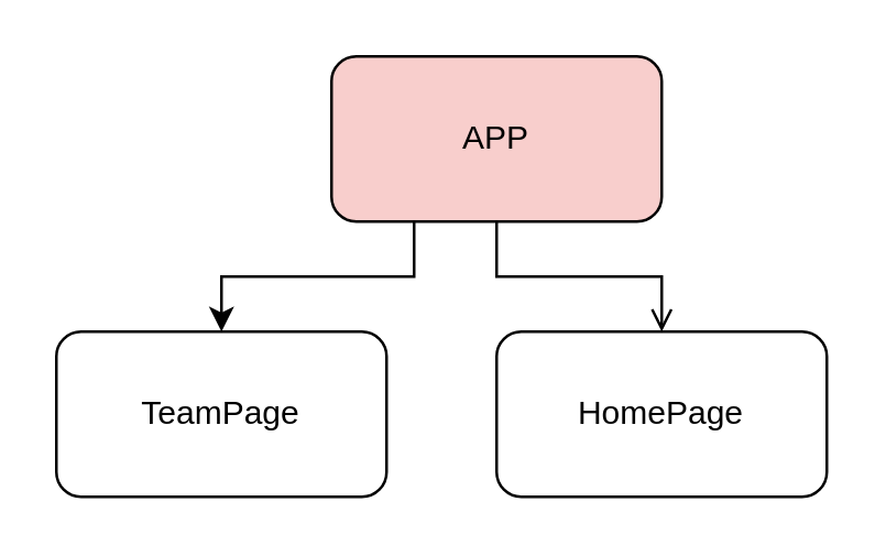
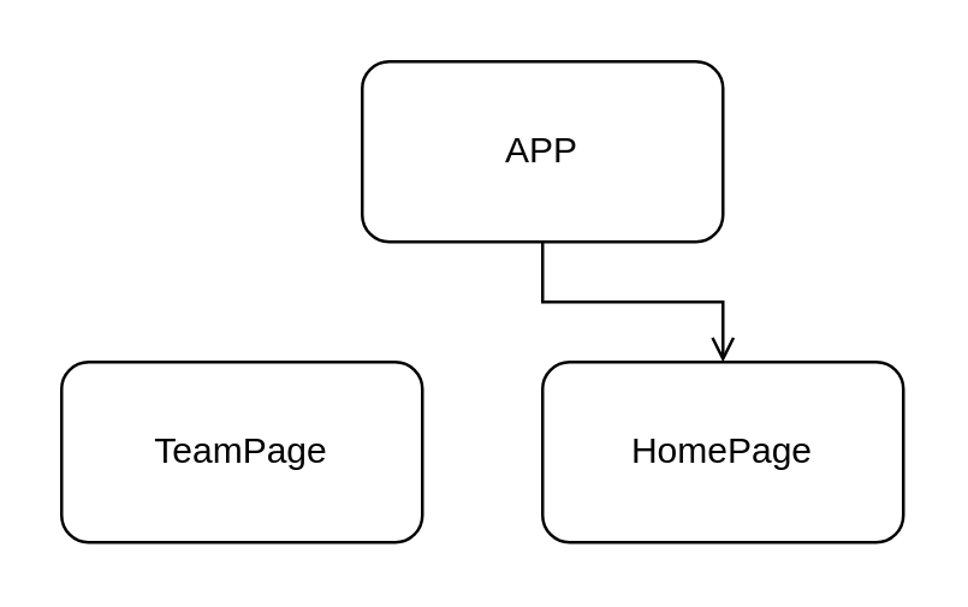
  <mxCell id="0" />
  <mxCell id="1" parent="0" />
- <mxCell id="2" style="edgeStyle=orthogonalEdgeStyle;rounded=0;orthogonalLoop=1;jettySize=auto;html=1;exitX=0.25;exitY=1;exitDx=0;exitDy=0;entryX=0.5;entryY=0;entryDx=0;entryDy=0;" edge="1" parent="1" source="4" target="5"><mxGeometry relative="1" as="geometry" /></mxCell>
  <mxCell id="3" style="edgeStyle=orthogonalEdgeStyle;rounded=0;orthogonalLoop=1;jettySize=auto;html=1;exitX=0.5;exitY=1;exitDx=0;exitDy=0;entryX=0.5;entryY=0;entryDx=0;entryDy=0;endArrow=open;" edge="1" parent="1" source="4" target="6"><mxGeometry relative="1" as="geometry" /></mxCell>
- <mxCell id="4" value="APP" style="rounded=1;whiteSpace=wrap;html=1;fillColor=#f8cecc;" vertex="1" parent="1"><mxGeometry x="120" y="20" width="120" height="60" as="geometry" /></mxCell>
+ <mxCell id="4" value="APP" style="rounded=1;whiteSpace=wrap;html=1;" vertex="1" parent="1"><mxGeometry x="120" y="20" width="120" height="60" as="geometry" /></mxCell>
  <mxCell id="5" value="TeamPage" style="rounded=1;whiteSpace=wrap;html=1;" vertex="1" parent="1"><mxGeometry x="20" y="120" width="120" height="60" as="geometry" /></mxCell>
  <mxCell id="6" value="HomePage" style="rounded=1;whiteSpace=wrap;html=1;" vertex="1" parent="1"><mxGeometry x="180" y="120" width="120" height="60" as="geometry" /></mxCell>
